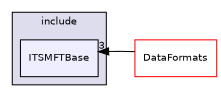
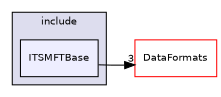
  digraph {
    compound=true
    rankdir=LR
    node [fontname=Helvetica fontsize=10 shape=box]
    n1 [fillcolor="#eeeeff" label=ITSMFTBase pencolor=black style=filled]
    n2 [color=red label=DataFormats]
    subgraph cluster_1 {
      bgcolor="#ddddee"
      fontname=Helvetica
      fontsize=10
      label=include
      pencolor=black
      n1
    }
-   n2 -> n1 [headlabel=3 labeldistance=1.5 labelfontname=Helvetica labelfontsize=10]
+   n1 -> n2 [headlabel=3 labeldistance=1.5 labelfontname=Helvetica labelfontsize=10]
  }
